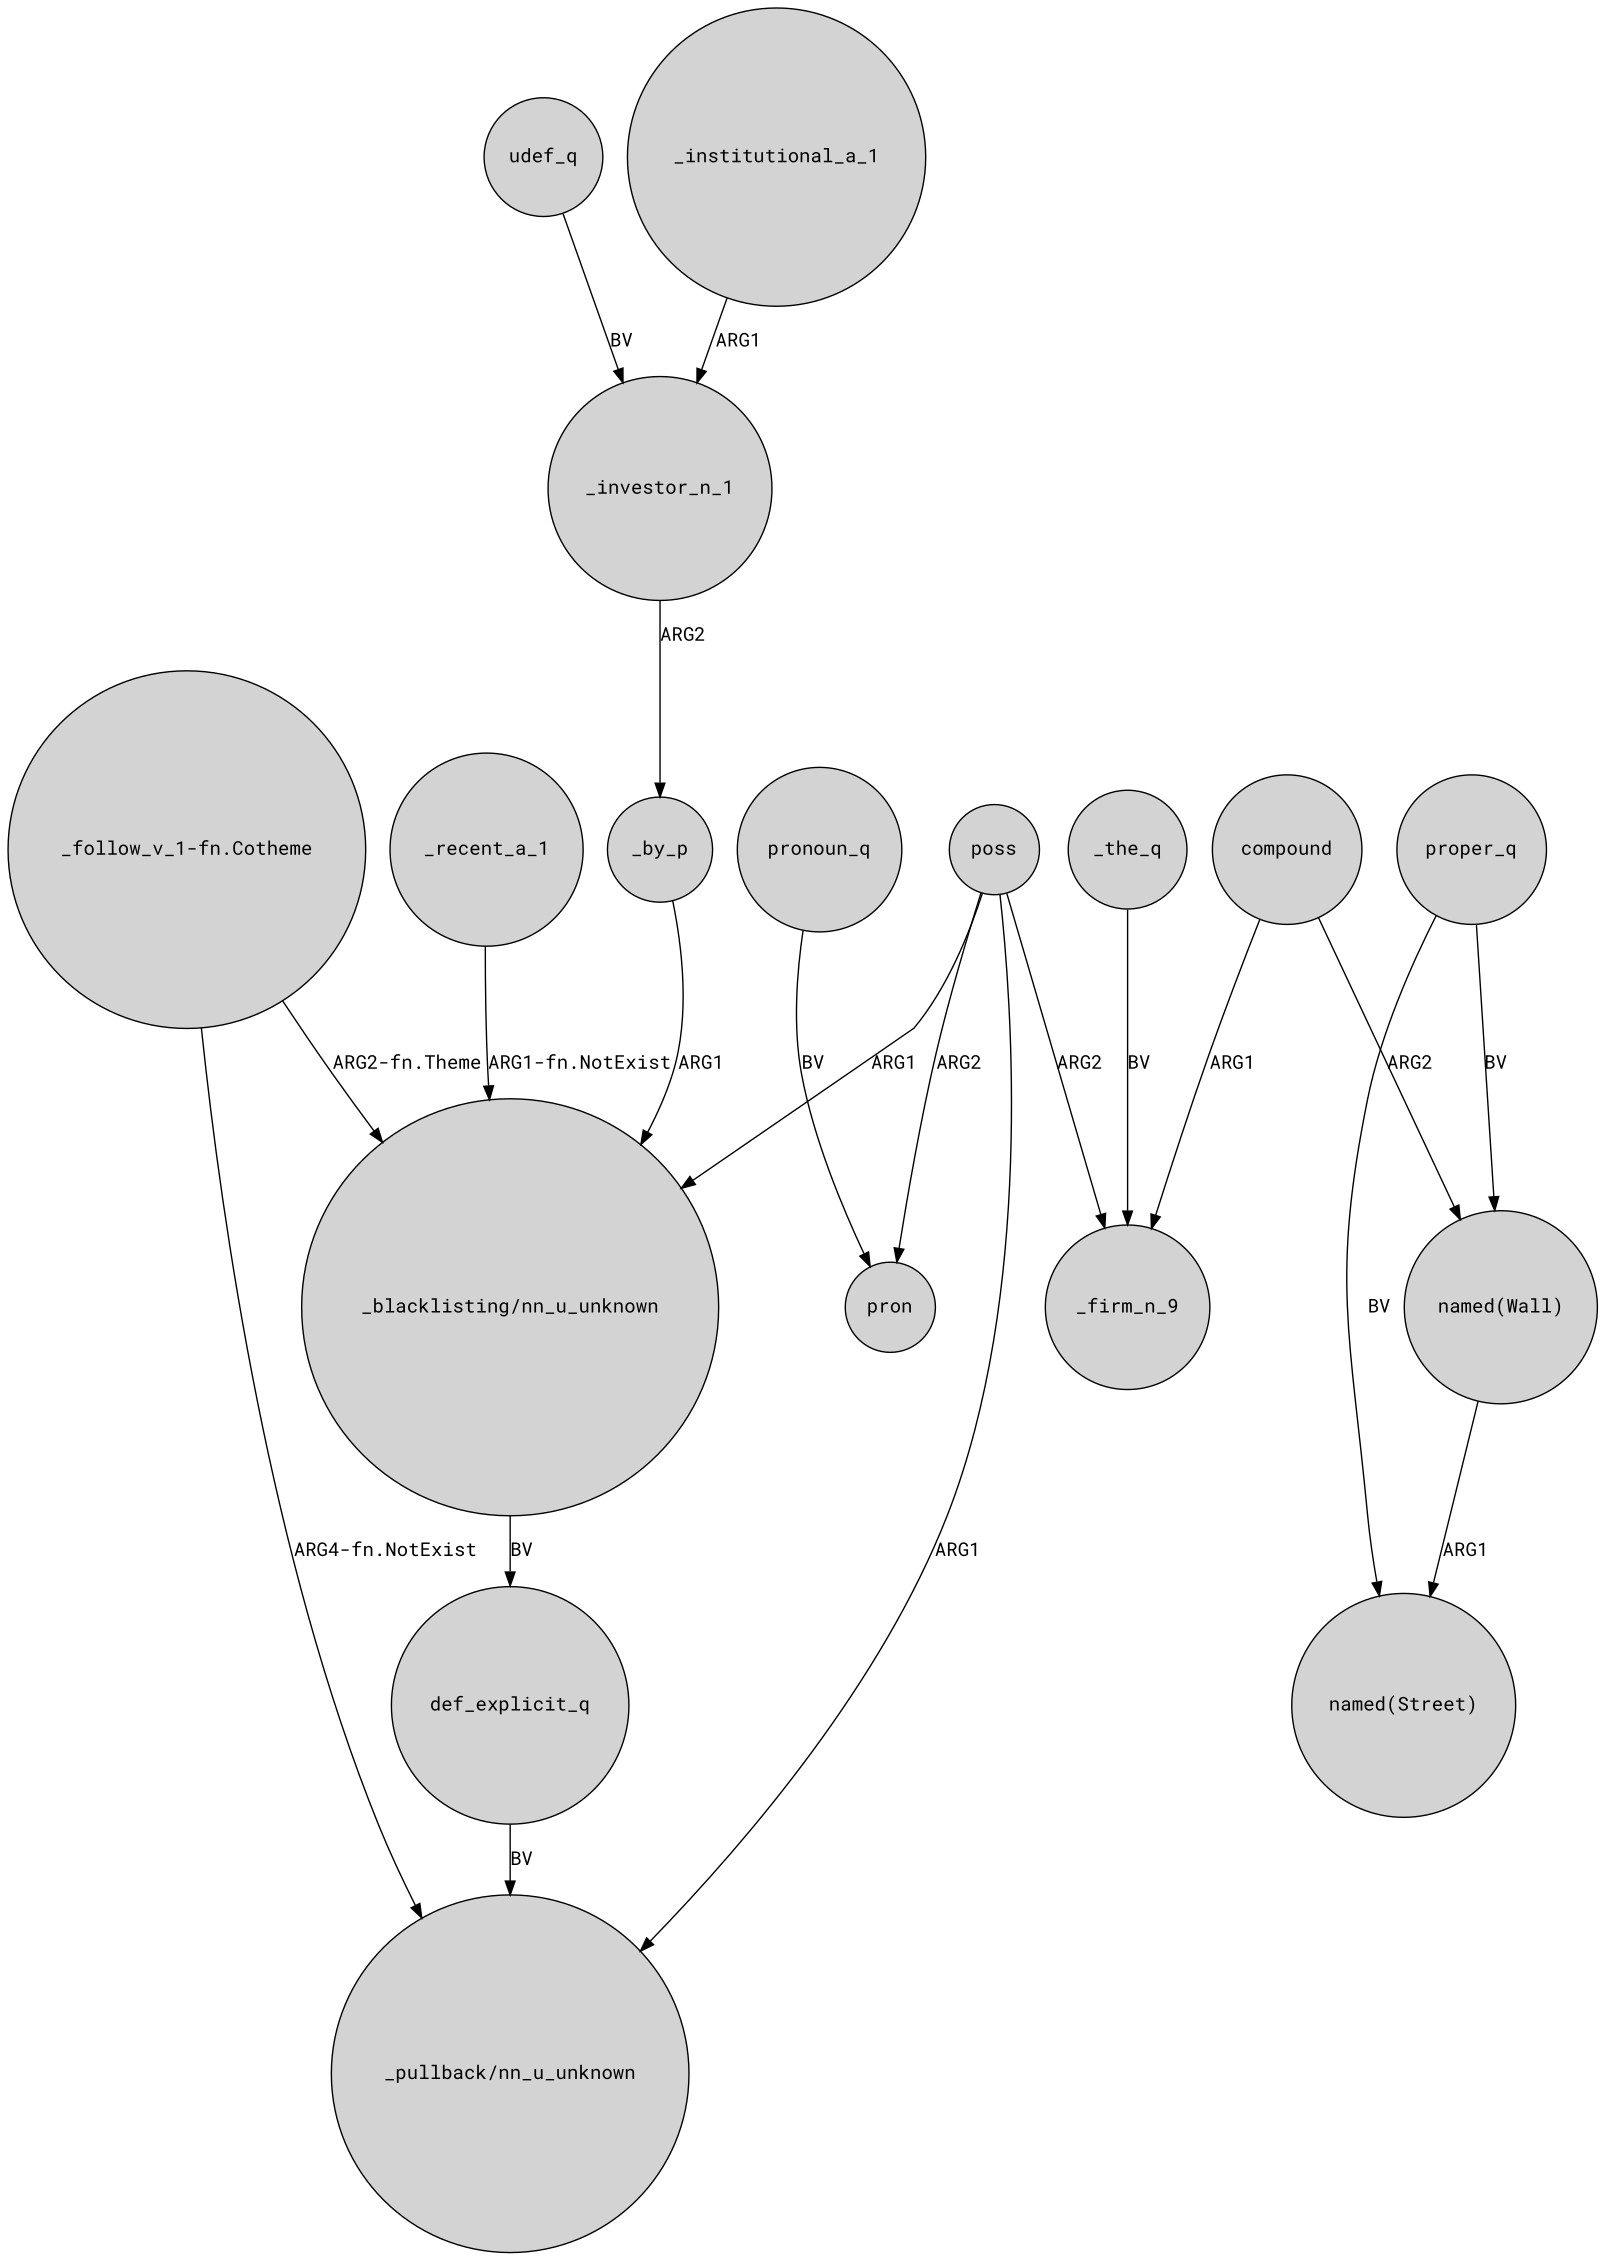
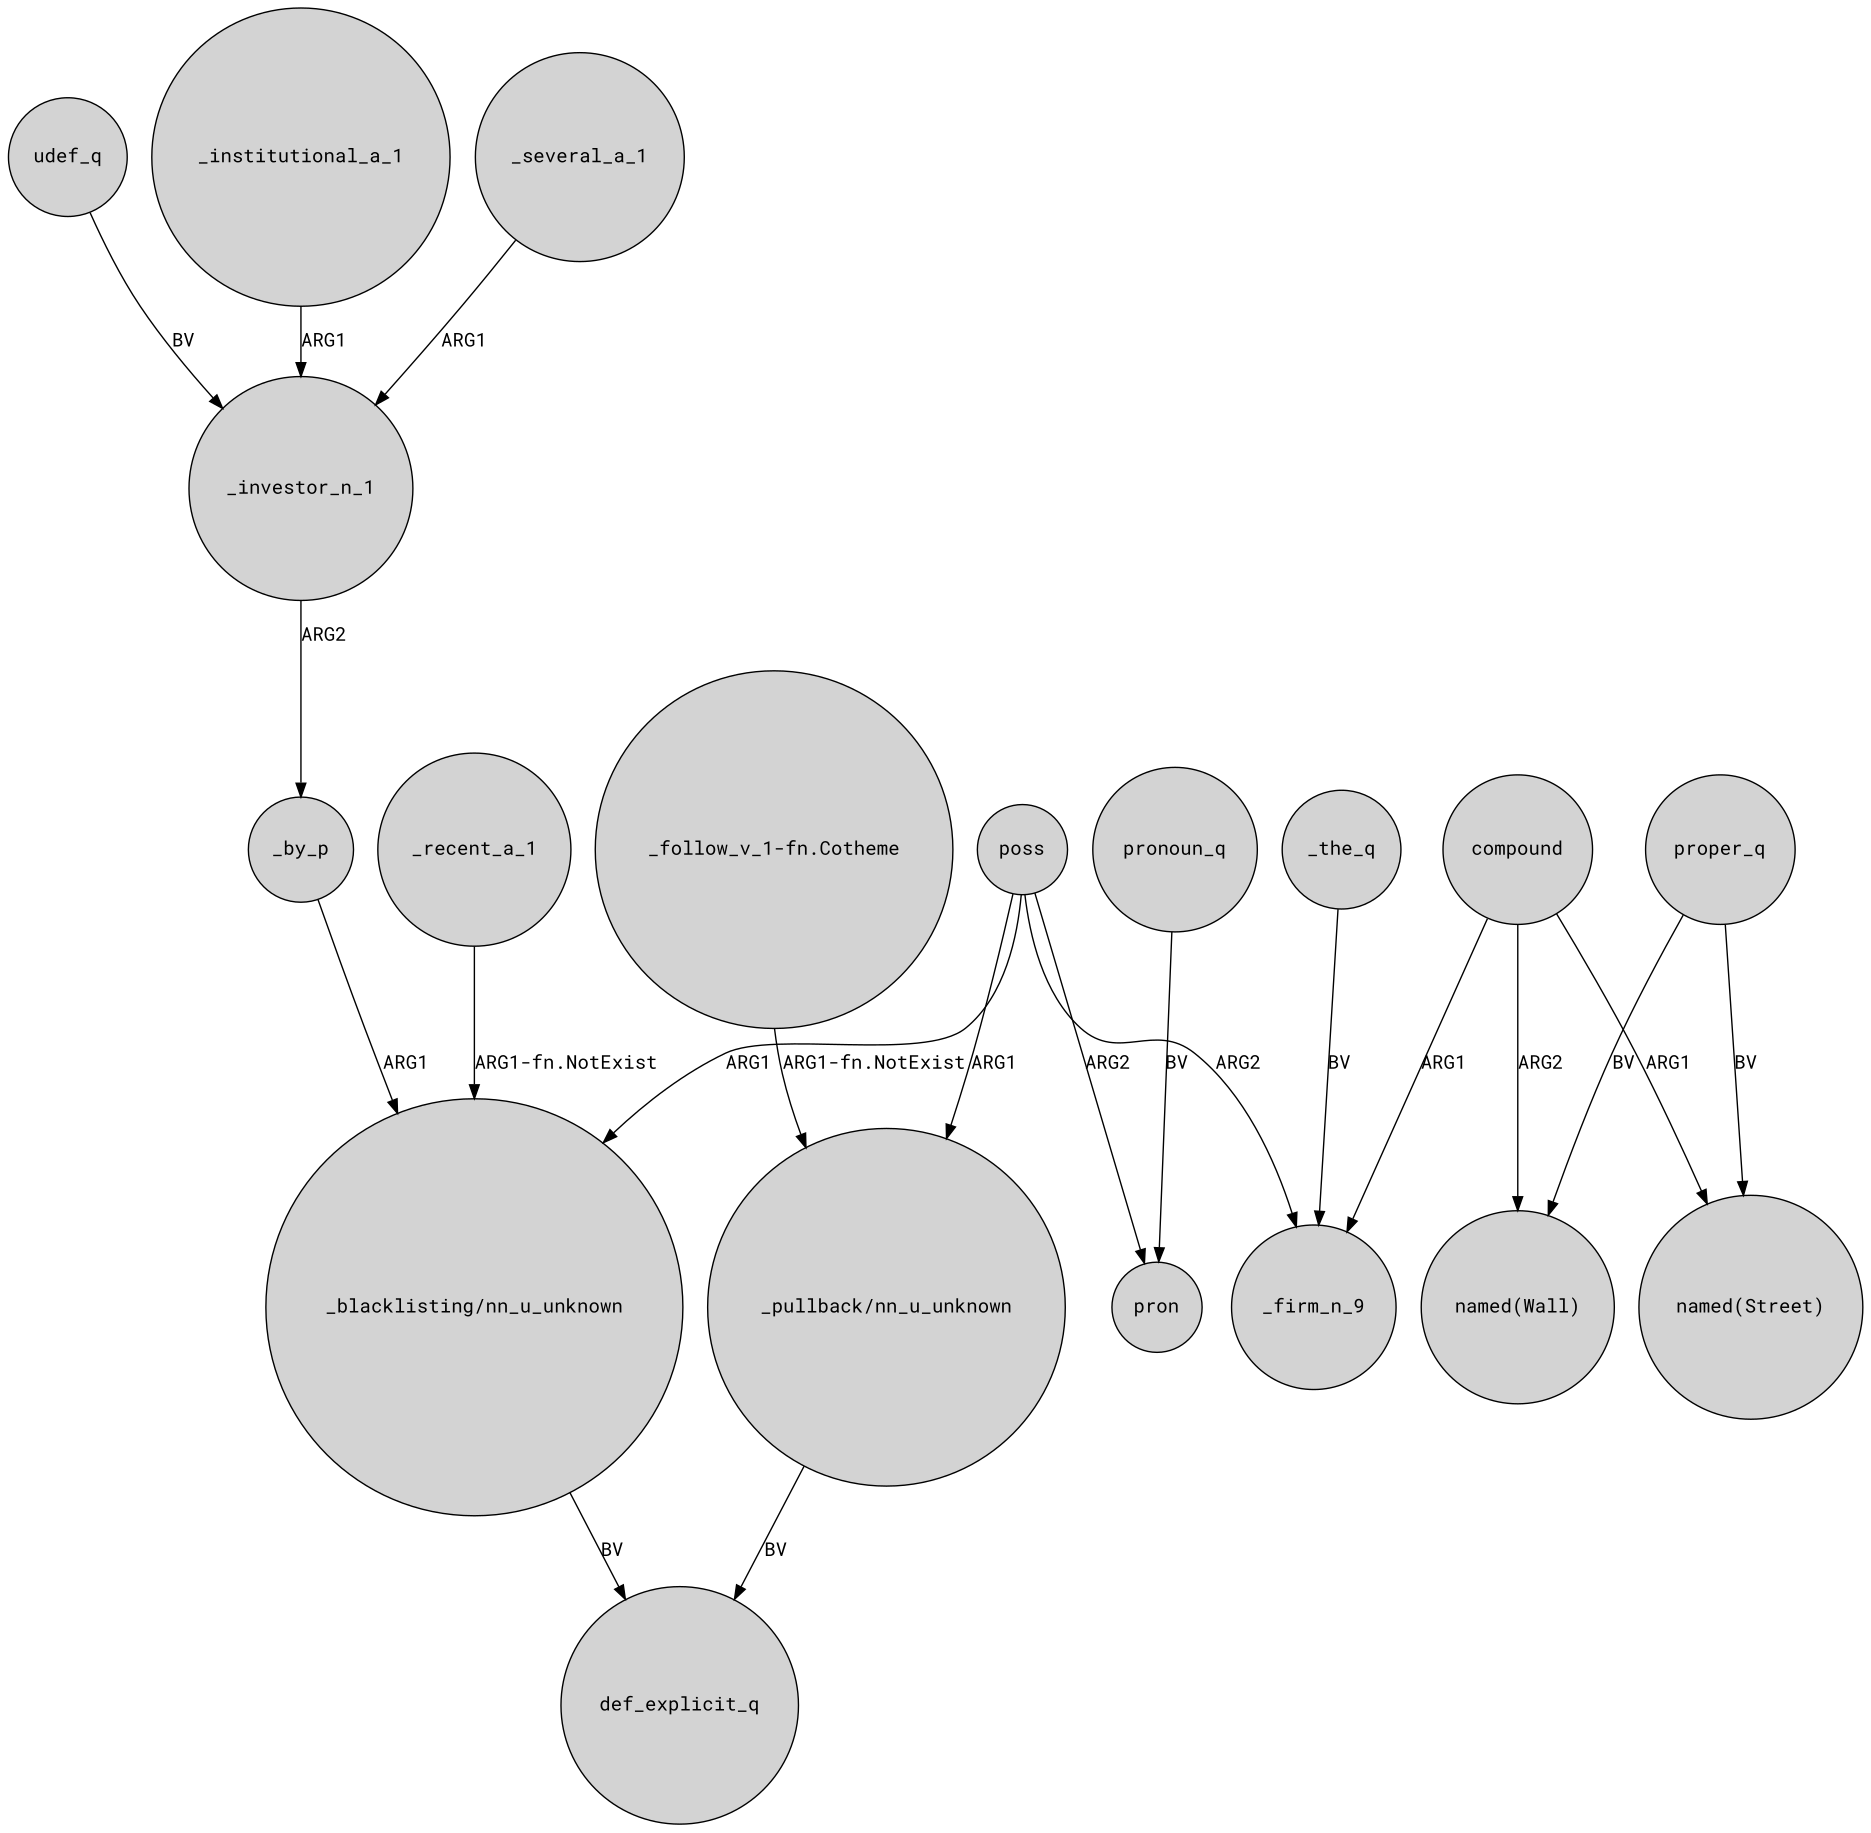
  digraph {
    fontname="Roboto Mono"
    node [fontname="Roboto Mono" shape=circle style=filled]
    edge [fontname="Roboto Mono"]
    _by_p
    "_blacklisting/nn_u_unknown"
    def_explicit_q
    _investor_n_1
    poss
    pron
    "_pullback/nn_u_unknown"
    n8 [label=_firm_n_9]
    udef_q
    "_follow_v_1-fn.Cotheme"
    compound
    "named(Street)"
    "named(Wall)"
    proper_q
    _recent_a_1
    pronoun_q
    _institutional_a_1
    _the_q
+   _several_a_1
    _by_p -> "_blacklisting/nn_u_unknown" [label=ARG1]
    "_blacklisting/nn_u_unknown" -> def_explicit_q [label=BV]
-   def_explicit_q -> "_pullback/nn_u_unknown" [label=BV]
+   "_pullback/nn_u_unknown" -> def_explicit_q [label=BV]
    _investor_n_1 -> _by_p [label=ARG2]
    poss -> "_blacklisting/nn_u_unknown" [label=ARG1]
    poss -> pron [label=ARG2]
    poss -> "_pullback/nn_u_unknown" [label=ARG1]
    poss -> n8 [label=ARG2]
    udef_q -> _investor_n_1 [label=BV]
-   "_follow_v_1-fn.Cotheme" -> "_blacklisting/nn_u_unknown" [label="ARG2-fn.Theme"]
-   "_follow_v_1-fn.Cotheme" -> "_pullback/nn_u_unknown" [label="ARG4-fn.NotExist"]
+   "_follow_v_1-fn.Cotheme" -> "_pullback/nn_u_unknown" [label="ARG1-fn.NotExist"]
    compound -> n8 [label=ARG1]
-   "named(Wall)" -> "named(Street)" [label=ARG1]
+   compound -> "named(Street)" [label=ARG1]
    compound -> "named(Wall)" [label=ARG2]
    proper_q -> "named(Street)" [label=BV]
    proper_q -> "named(Wall)" [label=BV]
    _recent_a_1 -> "_blacklisting/nn_u_unknown" [label="ARG1-fn.NotExist"]
    pronoun_q -> pron [label=BV]
    _institutional_a_1 -> _investor_n_1 [label=ARG1]
    _the_q -> n8 [label=BV]
+   _several_a_1 -> _investor_n_1 [label=ARG1]
  }
